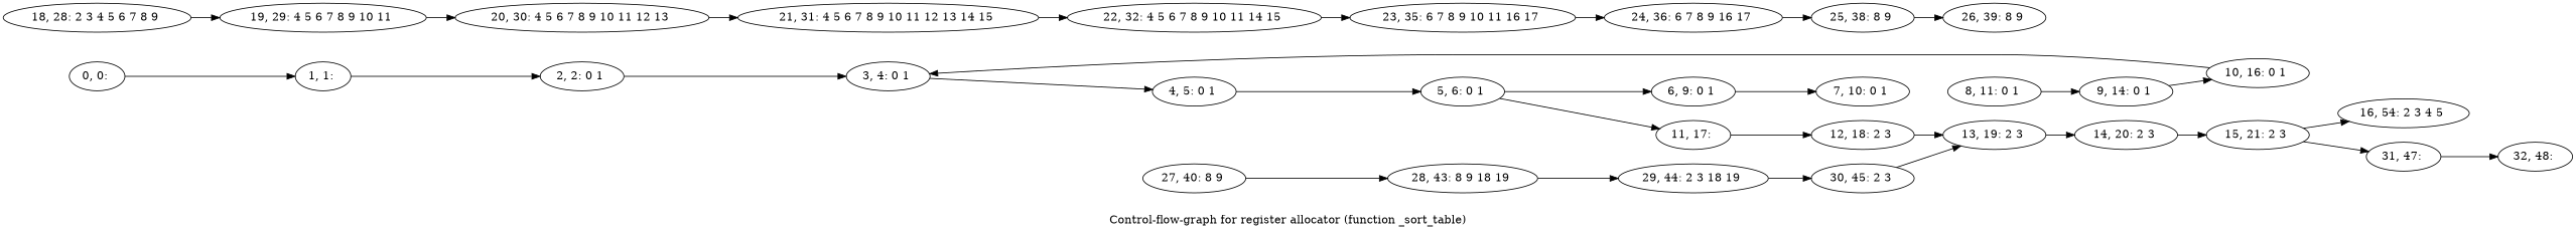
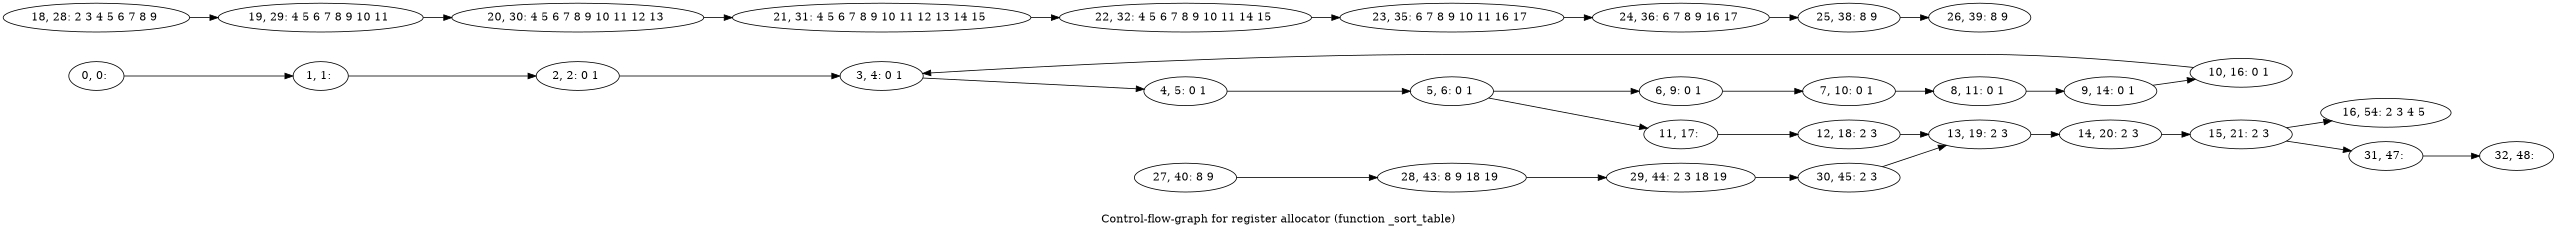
  digraph {
    label="Control-flow-graph for register allocator (function _sort_table)"
    rankdir=LR
    n1 [label="0, 0: "]
    n2 [label="1, 1: "]
    n3 [label="2, 2: 0 1 "]
    n4 [label="3, 4: 0 1 "]
    n5 [label="4, 5: 0 1 "]
    n6 [label="5, 6: 0 1 "]
    n7 [label="6, 9: 0 1 "]
    n8 [label="11, 17: "]
    n9 [label="7, 10: 0 1 "]
    n10 [label="12, 18: 2 3 "]
    n11 [label="8, 11: 0 1 "]
    n12 [label="9, 14: 0 1 "]
    n13 [label="10, 16: 0 1 "]
    n14 [label="13, 19: 2 3 "]
    n15 [label="14, 20: 2 3 "]
    n16 [label="15, 21: 2 3 "]
    n17 [label="16, 54: 2 3 4 5 "]
    n18 [label="31, 47: "]
    n19 [label="32, 48: "]
    n20 [label="18, 28: 2 3 4 5 6 7 8 9 "]
    n21 [label="19, 29: 4 5 6 7 8 9 10 11 "]
    n22 [label="20, 30: 4 5 6 7 8 9 10 11 12 13 "]
    n23 [label="21, 31: 4 5 6 7 8 9 10 11 12 13 14 15 "]
    n24 [label="22, 32: 4 5 6 7 8 9 10 11 14 15 "]
    n25 [label="23, 35: 6 7 8 9 10 11 16 17 "]
    n26 [label="24, 36: 6 7 8 9 16 17 "]
    n27 [label="25, 38: 8 9 "]
    n28 [label="26, 39: 8 9 "]
    n29 [label="27, 40: 8 9 "]
    n30 [label="28, 43: 8 9 18 19 "]
    n31 [label="29, 44: 2 3 18 19 "]
    n32 [label="30, 45: 2 3 "]
    n1 -> n2
    n2 -> n3
    n3 -> n4
    n4 -> n5
    n5 -> n6
    n6 -> n7
    n6 -> n8
    n7 -> n9
    n8 -> n10
+   n9 -> n11
    n10 -> n14
    n11 -> n12
    n12 -> n13
    n13 -> n4
    n14 -> n15
    n15 -> n16
    n16 -> n17
    n16 -> n18
    n18 -> n19
    n20 -> n21
    n21 -> n22
    n22 -> n23
    n23 -> n24
    n24 -> n25
    n25 -> n26
    n26 -> n27
    n27 -> n28
    n29 -> n30
    n30 -> n31
    n31 -> n32
    n32 -> n14
  }
